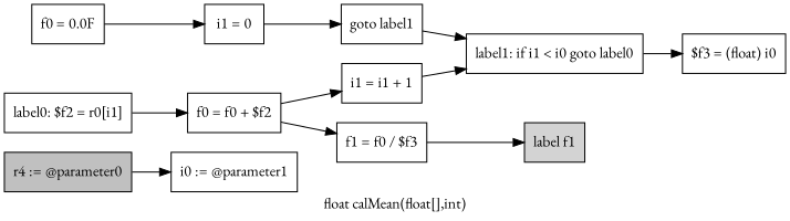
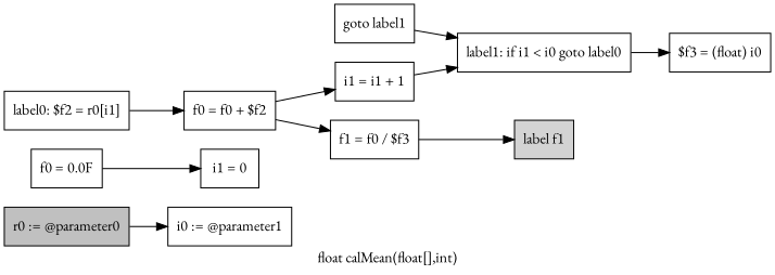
  digraph {
    fontname="EB Garamond"
    label="float calMean(float[],int)"
    rankdir=LR
    node [fontname="EB Garamond" shape=box]
    edge [fontname="EB Garamond"]
-   n1 [fillcolor=gray label="r4 := @parameter0" style=filled]
+   n1 [fillcolor=gray label="r0 := @parameter0" style=filled]
    n2 [label="i0 := @parameter1"]
    n3 [label="f0 = 0.0F"]
    n4 [label="i1 = 0"]
    n5 [label="goto label1"]
    n6 [label="label1: if i1 < i0 goto label0"]
    n7 [label="$f3 = (float) i0"]
    n8 [label="label0: $f2 = r0[i1]"]
    n9 [label="f0 = f0 + $f2"]
    n10 [label="i1 = i1 + 1"]
    n11 [label="f1 = f0 / $f3"]
    n12 [fillcolor=lightgray label="label f1" style=filled]
    n1 -> n2
    n3 -> n4
-   n4 -> n5
    n5 -> n6
    n6 -> n7
    n8 -> n9
    n9 -> n10
    n9 -> n11
    n10 -> n6
    n11 -> n12
  }
